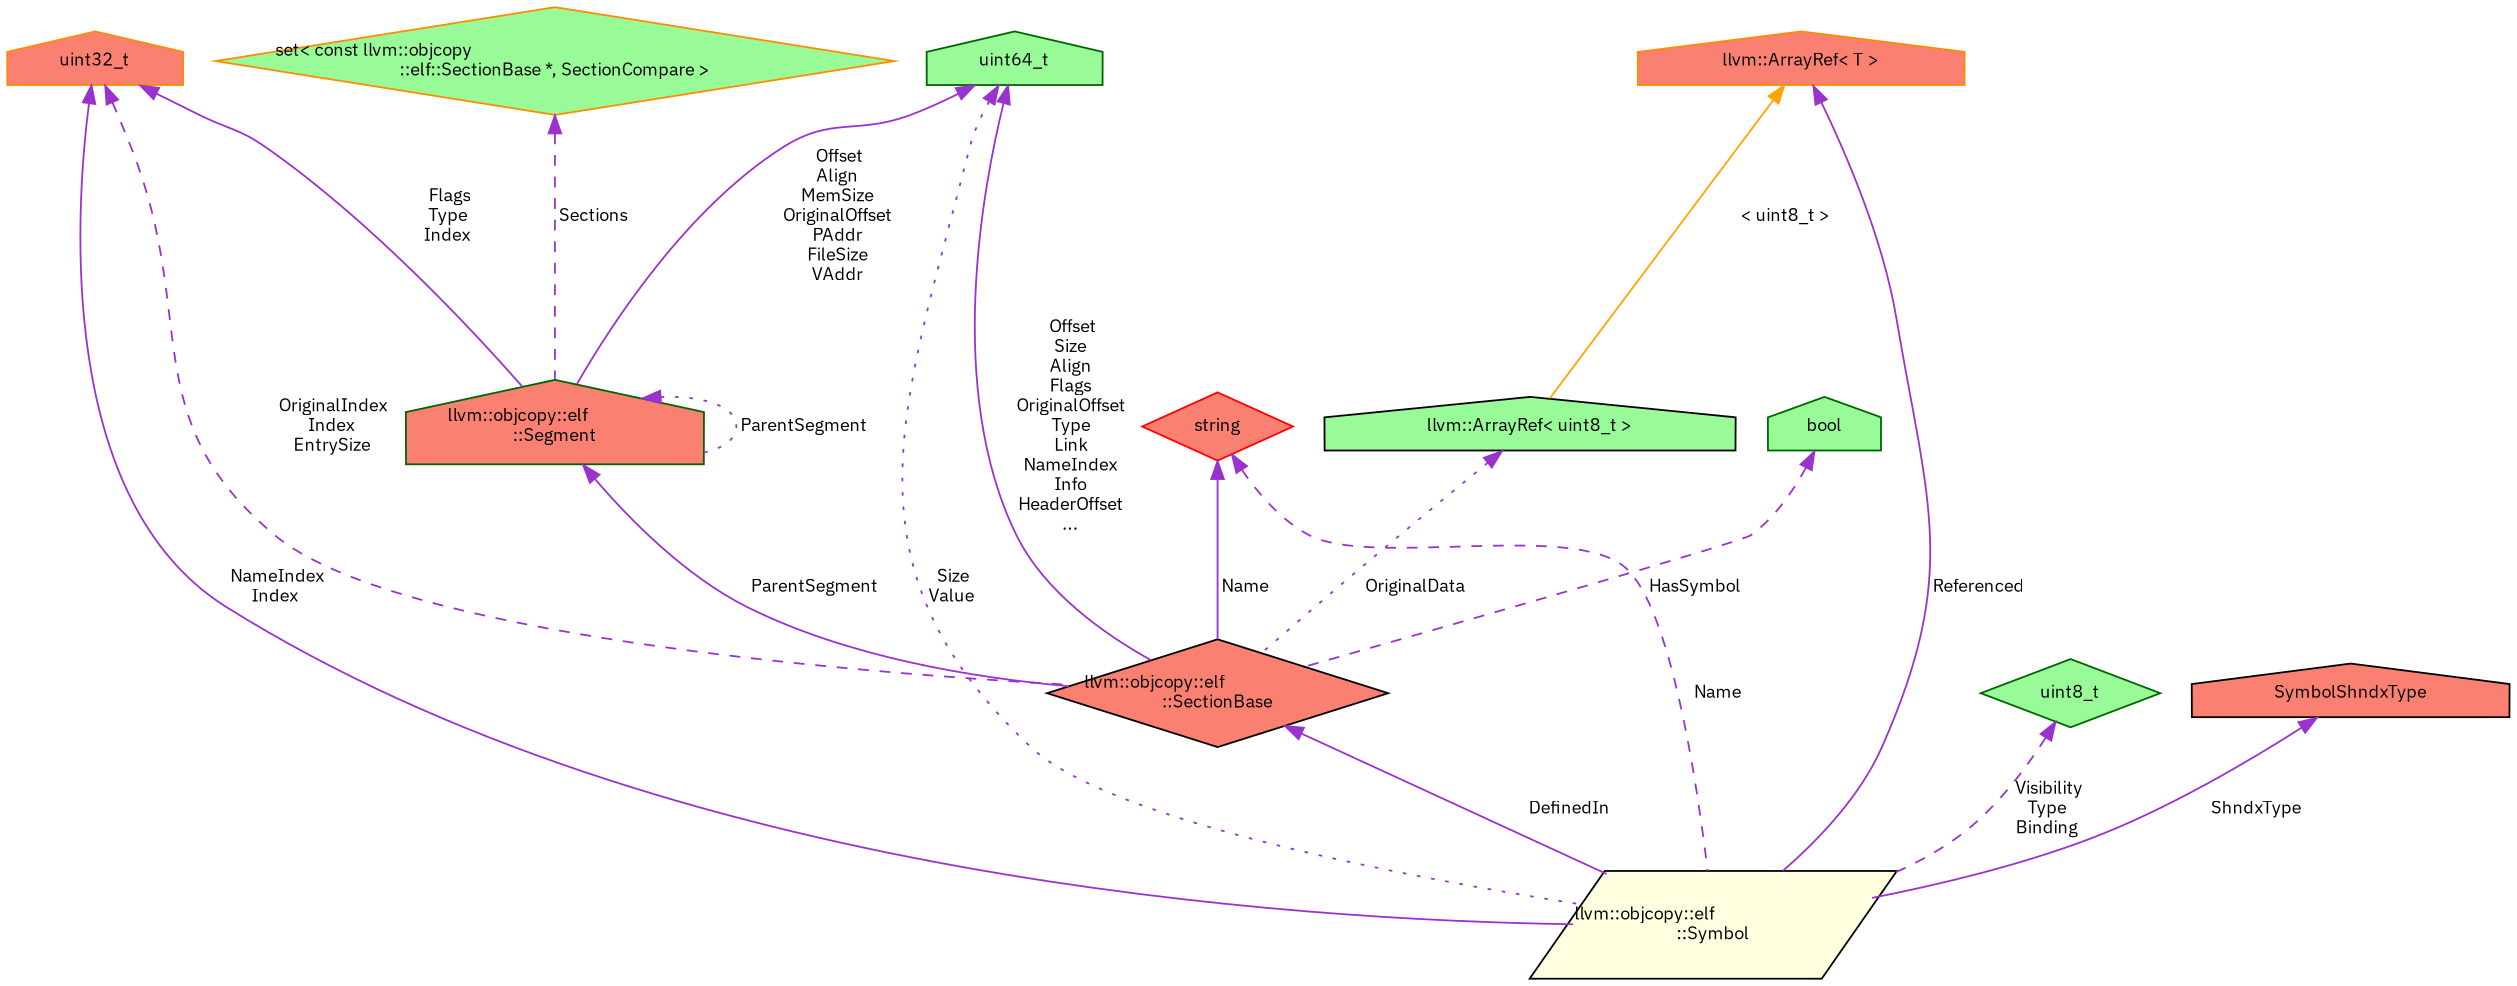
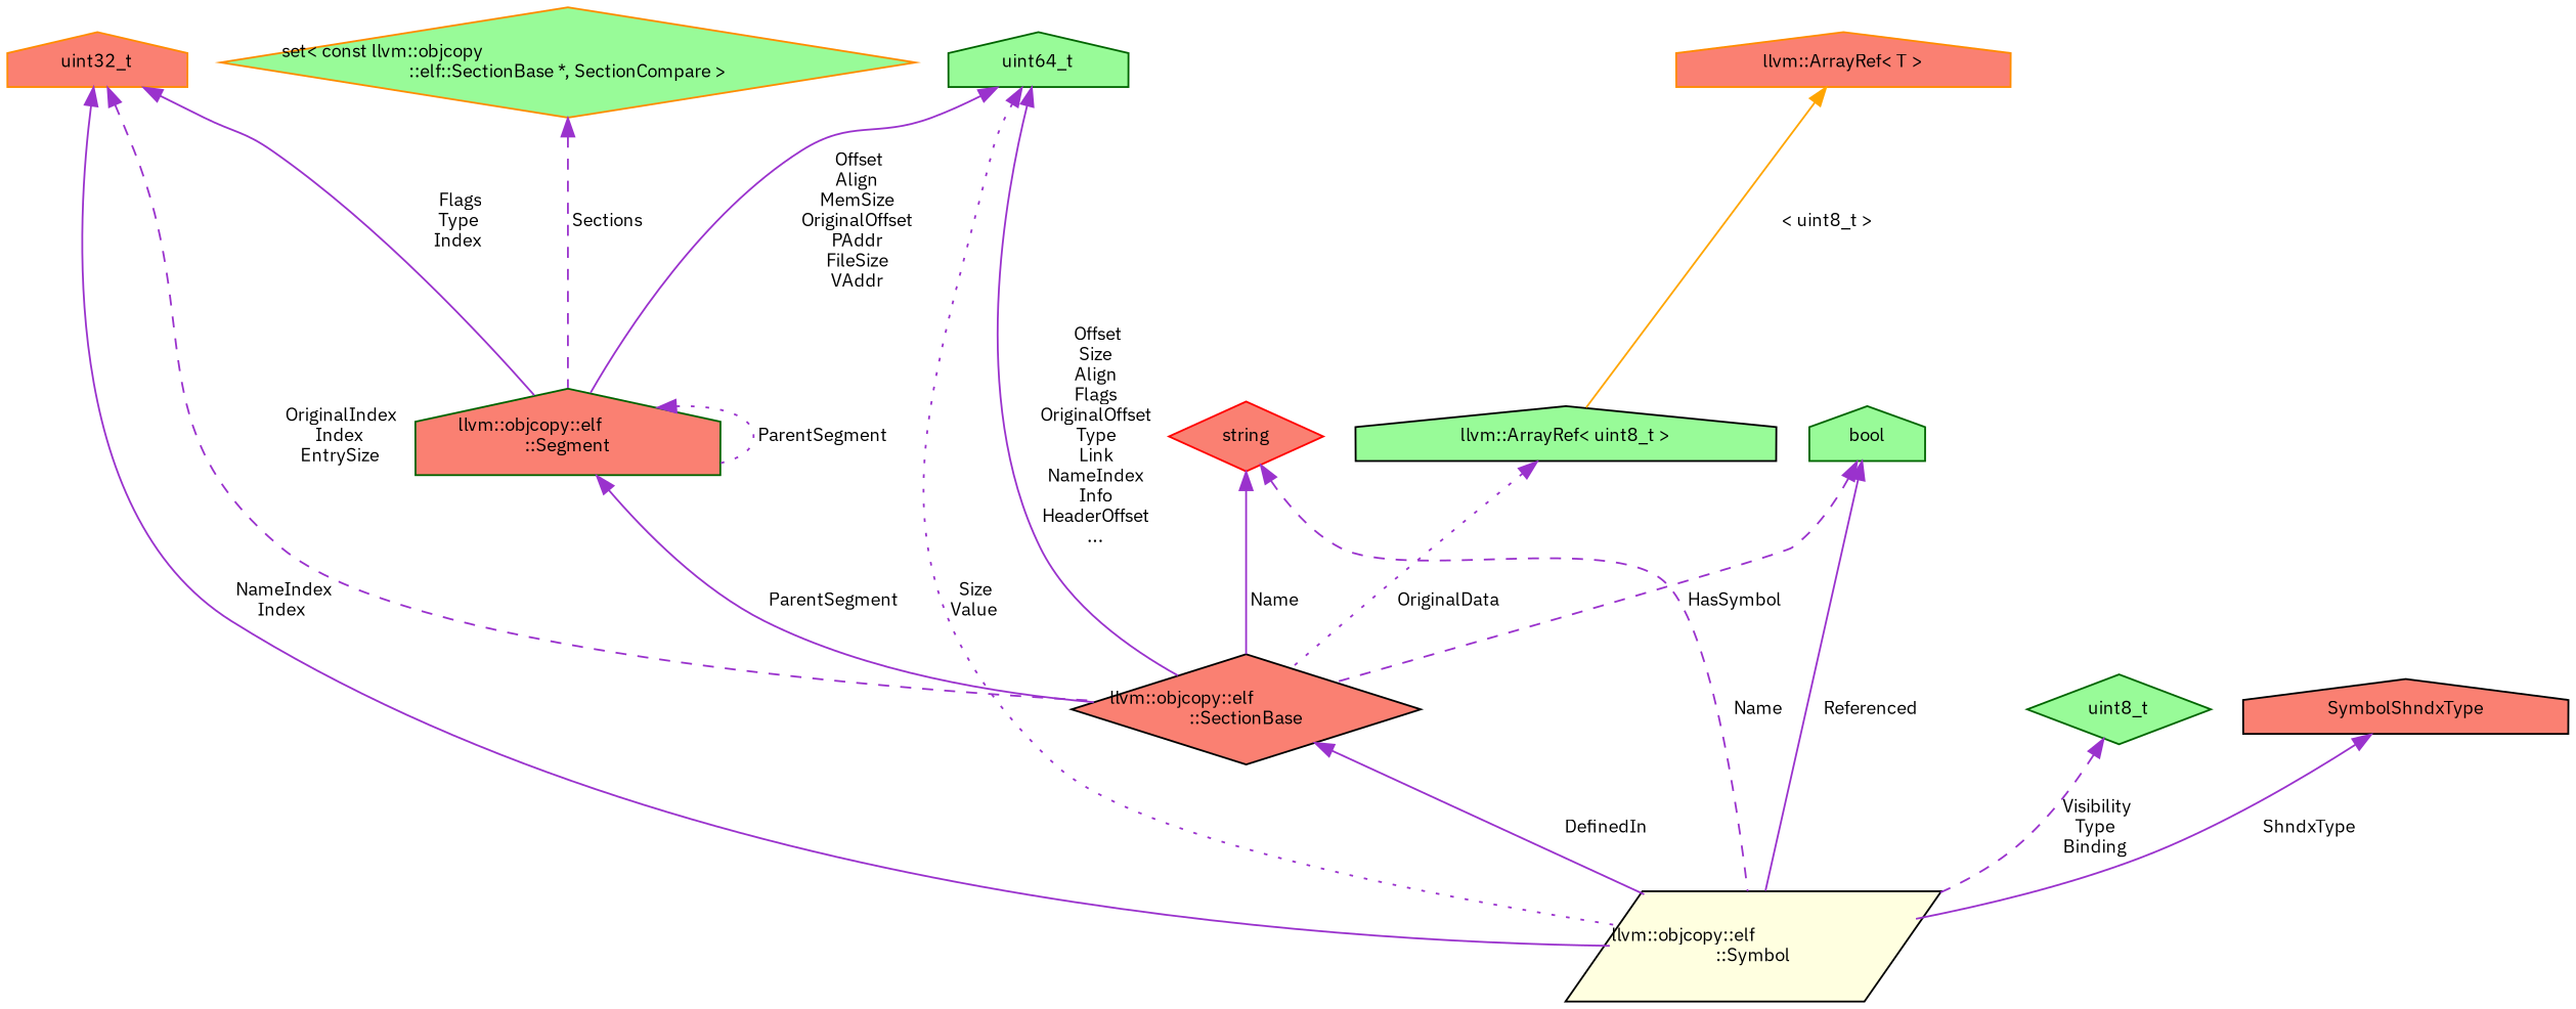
  digraph {
    fontname="IBM Plex Sans"
    node [color=black fillcolor=salmon fontname="IBM Plex Sans" fontsize=10 shape=house style=filled]
    edge [color=darkorchid3 dir=back fontname="IBM Plex Sans" fontsize=10 labelfontname=Helvetica labelfontsize=10 style=solid]
    n1 [fillcolor=lightyellow fontcolor=black height=0.2 label="llvm::objcopy::elf\l::Symbol" shape=parallelogram width=0.4]
    n2 [color=darkgreen fillcolor=palegreen height=0.2 label=uint64_t width=0.4]
    n3 [height=0.2 label="llvm::objcopy::elf\l::SectionBase" shape=diamond width=0.4]
    n4 [color=darkgreen height=0.2 label="llvm::objcopy::elf\l::Segment" width=0.4]
    n5 [color=darkorange height=0.2 label=uint32_t width=0.4]
    n6 [color=darkgreen fillcolor=palegreen height=0.2 label=bool width=0.4]
    n7 [color=red height=0.2 label=string shape=diamond width=0.4]
    n8 [color=darkgreen fillcolor=palegreen height=0.2 label=uint8_t shape=diamond width=0.4]
    n9 [color=darkorange fillcolor=palegreen height=0.2 label="set\< const llvm::objcopy\l::elf::SectionBase *, SectionCompare \>" shape=diamond width=0.4]
    n10 [fillcolor=palegreen height=0.2 label="llvm::ArrayRef\< uint8_t \>" width=0.4]
    n11 [color=darkorange height=0.2 label="llvm::ArrayRef\< T \>" width=0.4]
    n12 [height=0.2 label=SymbolShndxType width=0.4]
    n2 -> n1 [label=" Size\nValue" style=dotted]
    n2 -> n3 [label=" Offset\nSize\nAlign\nFlags\nOriginalOffset\nType\nLink\nNameIndex\nInfo\nHeaderOffset\n..."]
    n2 -> n4 [label=" Offset\nAlign\nMemSize\nOriginalOffset\nPAddr\nFileSize\nVAddr"]
    n3 -> n1 [label=" DefinedIn"]
    n4 -> n3 [label=" ParentSegment"]
    n4 -> n4 [label=" ParentSegment" style=dotted]
    n5 -> n1 [label=" NameIndex\nIndex"]
    n5 -> n3 [label=" OriginalIndex\nIndex\nEntrySize" style=dashed]
    n5 -> n4 [label=" Flags\nType\nIndex"]
-   n11 -> n1 [label=" Referenced"]
+   n6 -> n1 [label=" Referenced"]
    n6 -> n3 [label=" HasSymbol" style=dashed]
    n7 -> n1 [label=" Name" style=dashed]
    n7 -> n3 [label=" Name"]
    n8 -> n1 [label=" Visibility\nType\nBinding" style=dashed]
    n9 -> n4 [label=" Sections" style=dashed]
    n10 -> n3 [label=" OriginalData" style=dotted]
    n11 -> n10 [color=orange label=" \< uint8_t \>"]
    n12 -> n1 [label=" ShndxType"]
  }
